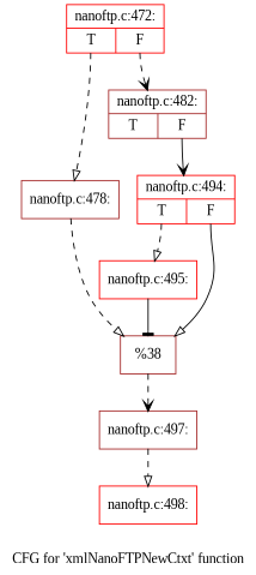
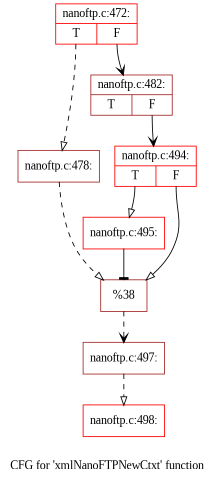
  digraph {
    fontname="Liberation Serif"
    label="CFG for 'xmlNanoFTPNewCtxt' function"
    node [color=red fontname="Liberation Serif" shape=record]
    edge [arrowhead=onormal fontname="Liberation Serif" style=dashed]
    n1 [label="{nanoftp.c:472:|{<s0>T|<s1>F}}"]
    n2 [color=brown label="{nanoftp.c:478:}"]
    n3 [color=brown label="{nanoftp.c:482:|{<s0>T|<s1>F}}"]
    n4 [color=brown label="{%38}"]
    n5 [label="{nanoftp.c:494:|{<s0>T|<s1>F}}"]
    n6 [label="{nanoftp.c:498:}"]
    n7 [label="{nanoftp.c:495:}"]
    n8 [color=brown label="{nanoftp.c:497:}"]
    n1 -> n2 [tailport=s0]
-   n1 -> n3 [arrowhead=vee tailport=s1]
+   n1 -> n3 [arrowhead=vee style=solid tailport=s1]
    n2 -> n4
    n3 -> n5 [arrowhead=vee style=solid tailport=s1]
    n4 -> n8 [arrowhead=vee]
    n5 -> n4 [style=solid tailport=s1]
-   n5 -> n7 [tailport=s0]
+   n5 -> n7 [style=solid tailport=s0]
    n7 -> n4 [arrowhead=tee style=solid]
    n8 -> n6
  }
